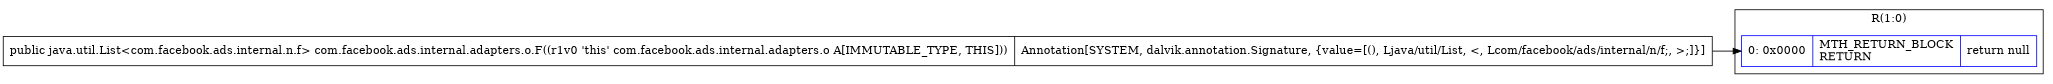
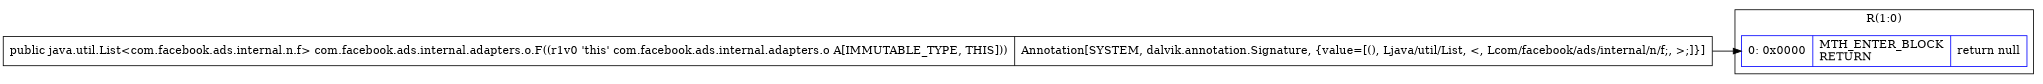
  digraph {
    rankdir=LR
    node [shape=record]
-   n1 [color=blue label="{0\:\ 0x0000|MTH_RETURN_BLOCK\lRETURN\l|return null\l}"]
+   n1 [color=blue label="{0\:\ 0x0000|MTH_ENTER_BLOCK\lRETURN\l|return null\l}"]
    n2 [label="{public java.util.List\<com.facebook.ads.internal.n.f\> com.facebook.ads.internal.adapters.o.F((r1v0 'this' com.facebook.ads.internal.adapters.o A[IMMUTABLE_TYPE, THIS]))  | Annotation[SYSTEM, dalvik.annotation.Signature, \{value=[(), Ljava\/util\/List, \<, Lcom\/facebook\/ads\/internal\/n\/f;, \>;]\}]\l}"]
    subgraph cluster_1 {
      label="R(1:0)"
      n1
    }
    n2 -> n1
  }
